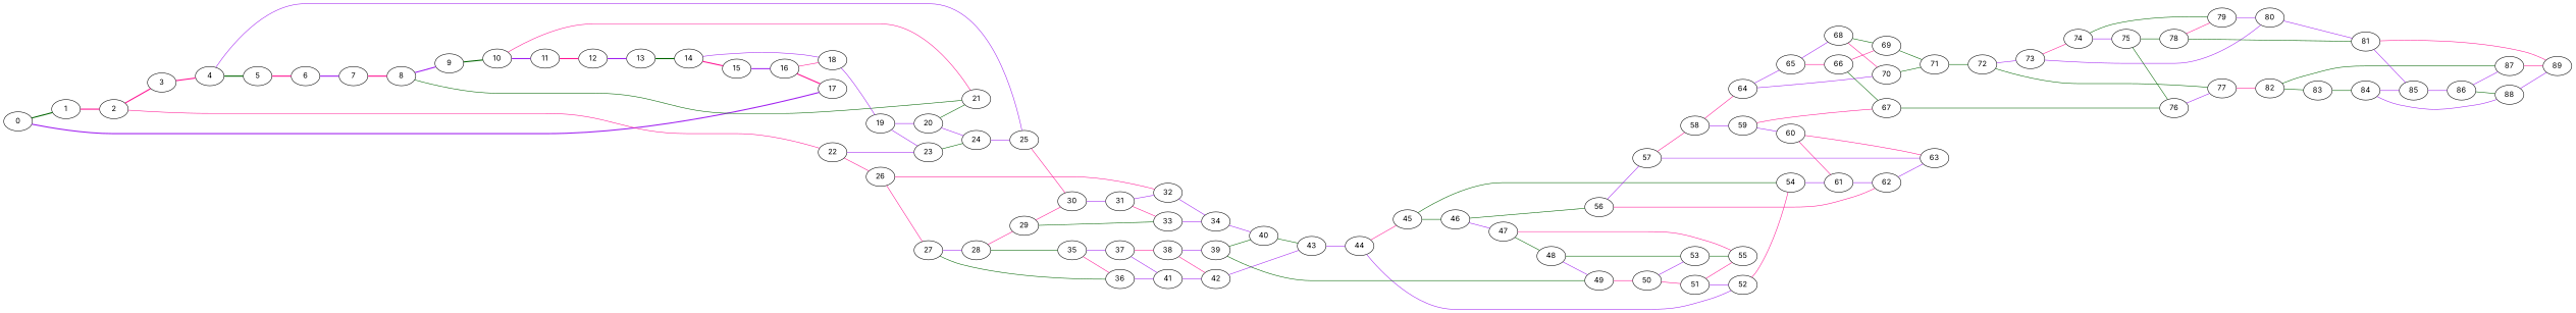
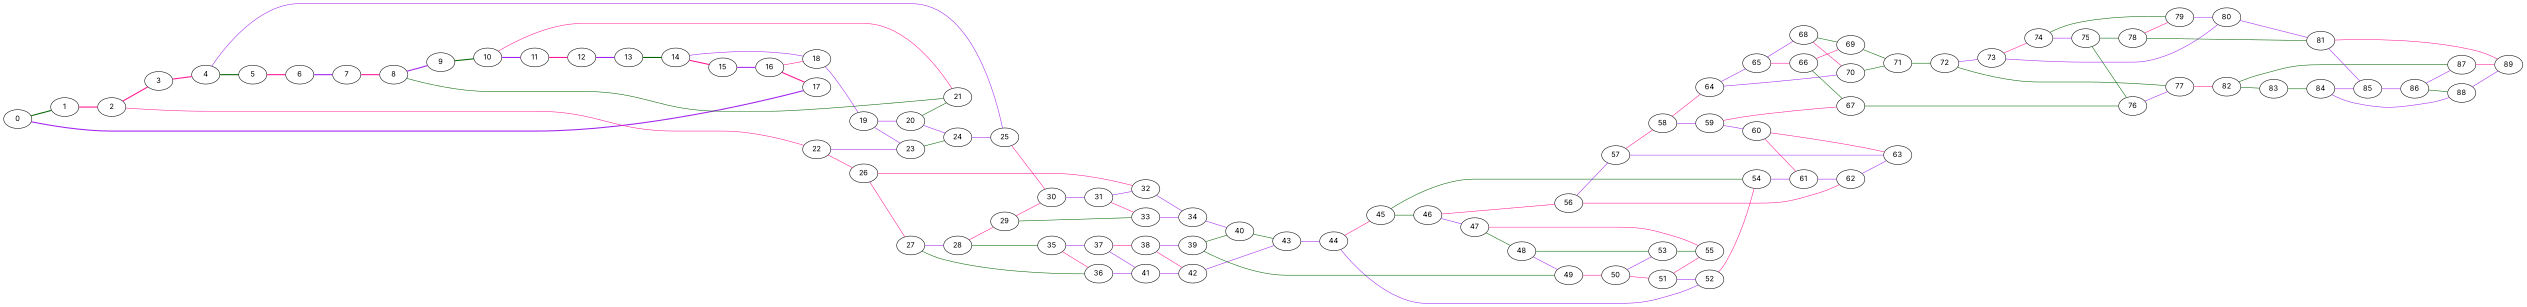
  graph {
    fontname=Inter
    rankdir=LR
    node [fontname=Inter]
    edge [color=purple fontname=Inter]
    0
    1
    17
    2
    3
    22
    4
    23
    26
    5
    25
    24
    27
    32
    6
    30
    7
    31
    8
    9
    21
    10
    11
    12
    13
    14
    15
    18
    16
    19
    20
    28
    36
    34
    33
    29
    35
    41
    40
    37
    42
    38
    43
    44
    39
    49
    50
    53
    51
    45
    52
    46
    54
    47
    56
    61
    48
    55
    57
    62
    58
    63
    59
    64
    60
    67
    65
    70
    76
    66
    68
    71
    77
    69
    72
    82
    73
    74
    80
    75
    79
    81
    83
    87
    78
    85
    89
    84
    86
    88
    0 -- 1 [color=darkgreen style=bold]
    0 -- 17 [style=bold]
    1 -- 2 [color=deeppink style=bold]
    2 -- 3 [color=deeppink style=bold]
    2 -- 22 [color=deeppink]
    3 -- 4 [color=deeppink style=bold]
    22 -- 23
    22 -- 26 [color=deeppink]
    4 -- 5 [color=darkgreen style=bold]
    4 -- 25
    23 -- 24 [color=darkgreen]
    26 -- 27 [color=deeppink]
    26 -- 32 [color=deeppink]
    5 -- 6 [color=deeppink style=bold]
    25 -- 30 [color=deeppink]
    24 -- 25
    27 -- 28
    27 -- 36 [color=darkgreen]
    32 -- 34
    6 -- 7 [style=bold]
    30 -- 31
    7 -- 8 [color=deeppink style=bold]
    31 -- 32
    31 -- 33 [color=deeppink]
    8 -- 9 [style=bold]
    8 -- 21 [color=darkgreen]
    9 -- 10 [color=darkgreen style=bold]
    10 -- 21 [color=deeppink]
    10 -- 11 [style=bold]
    11 -- 12 [color=deeppink style=bold]
    12 -- 13 [style=bold]
    13 -- 14 [color=darkgreen style=bold]
    14 -- 15 [color=deeppink style=bold]
    14 -- 18
    15 -- 16 [style=bold]
    18 -- 19
    16 -- 17 [color=deeppink style=bold]
    16 -- 18 [color=deeppink]
    19 -- 23
    19 -- 20
    20 -- 24
    20 -- 21 [color=darkgreen]
    28 -- 29 [color=deeppink]
    28 -- 35 [color=darkgreen]
    36 -- 41
    34 -- 40
    33 -- 34
    29 -- 30 [color=deeppink]
    29 -- 33 [color=darkgreen]
    35 -- 36 [color=deeppink]
    35 -- 37
    41 -- 42
    40 -- 43 [color=darkgreen]
    37 -- 41
    37 -- 38 [color=deeppink]
    42 -- 43
    38 -- 42 [color=deeppink]
    38 -- 39
    43 -- 44
    44 -- 45 [color=deeppink]
    44 -- 52
    39 -- 40 [color=darkgreen]
    39 -- 49 [color=darkgreen]
    49 -- 50 [color=deeppink]
    50 -- 53
    50 -- 51 [color=deeppink]
    53 -- 55 [color=darkgreen]
    51 -- 52
    51 -- 55 [color=deeppink]
    45 -- 46 [color=darkgreen]
    45 -- 54 [color=darkgreen]
    52 -- 54 [color=deeppink]
    46 -- 47
-   46 -- 56 [color=darkgreen]
+   46 -- 56 [color=deeppink]
    54 -- 61
    47 -- 48 [color=darkgreen]
    47 -- 55 [color=deeppink]
    56 -- 57
    56 -- 62 [color=deeppink]
    61 -- 62
    48 -- 49
    48 -- 53 [color=darkgreen]
    57 -- 58 [color=deeppink]
    57 -- 63
    62 -- 63
    58 -- 59
    58 -- 64 [color=deeppink]
    59 -- 60
    59 -- 67 [color=deeppink]
    64 -- 65
    64 -- 70
    60 -- 61 [color=deeppink]
    60 -- 63 [color=deeppink]
    67 -- 76 [color=darkgreen]
    65 -- 66 [color=deeppink]
    65 -- 68
    70 -- 71 [color=darkgreen]
    76 -- 77
    66 -- 67 [color=darkgreen]
    66 -- 69 [color=deeppink]
    68 -- 70 [color=deeppink]
    68 -- 69 [color=darkgreen]
    71 -- 72 [color=darkgreen]
    77 -- 82 [color=deeppink]
    69 -- 71 [color=darkgreen]
    72 -- 77 [color=darkgreen]
    72 -- 73
    82 -- 83 [color=darkgreen]
    82 -- 87 [color=darkgreen]
    73 -- 74 [color=deeppink]
    73 -- 80
    74 -- 75
    74 -- 79 [color=darkgreen]
    80 -- 81
    75 -- 76 [color=darkgreen]
    75 -- 78 [color=darkgreen]
    79 -- 80
    81 -- 85
    81 -- 89 [color=deeppink]
    83 -- 84 [color=darkgreen]
    87 -- 89 [color=deeppink]
    78 -- 79 [color=deeppink]
    78 -- 81 [color=darkgreen]
    85 -- 86
    84 -- 85
    84 -- 88
    86 -- 87
    86 -- 88 [color=darkgreen]
    88 -- 89
  }
